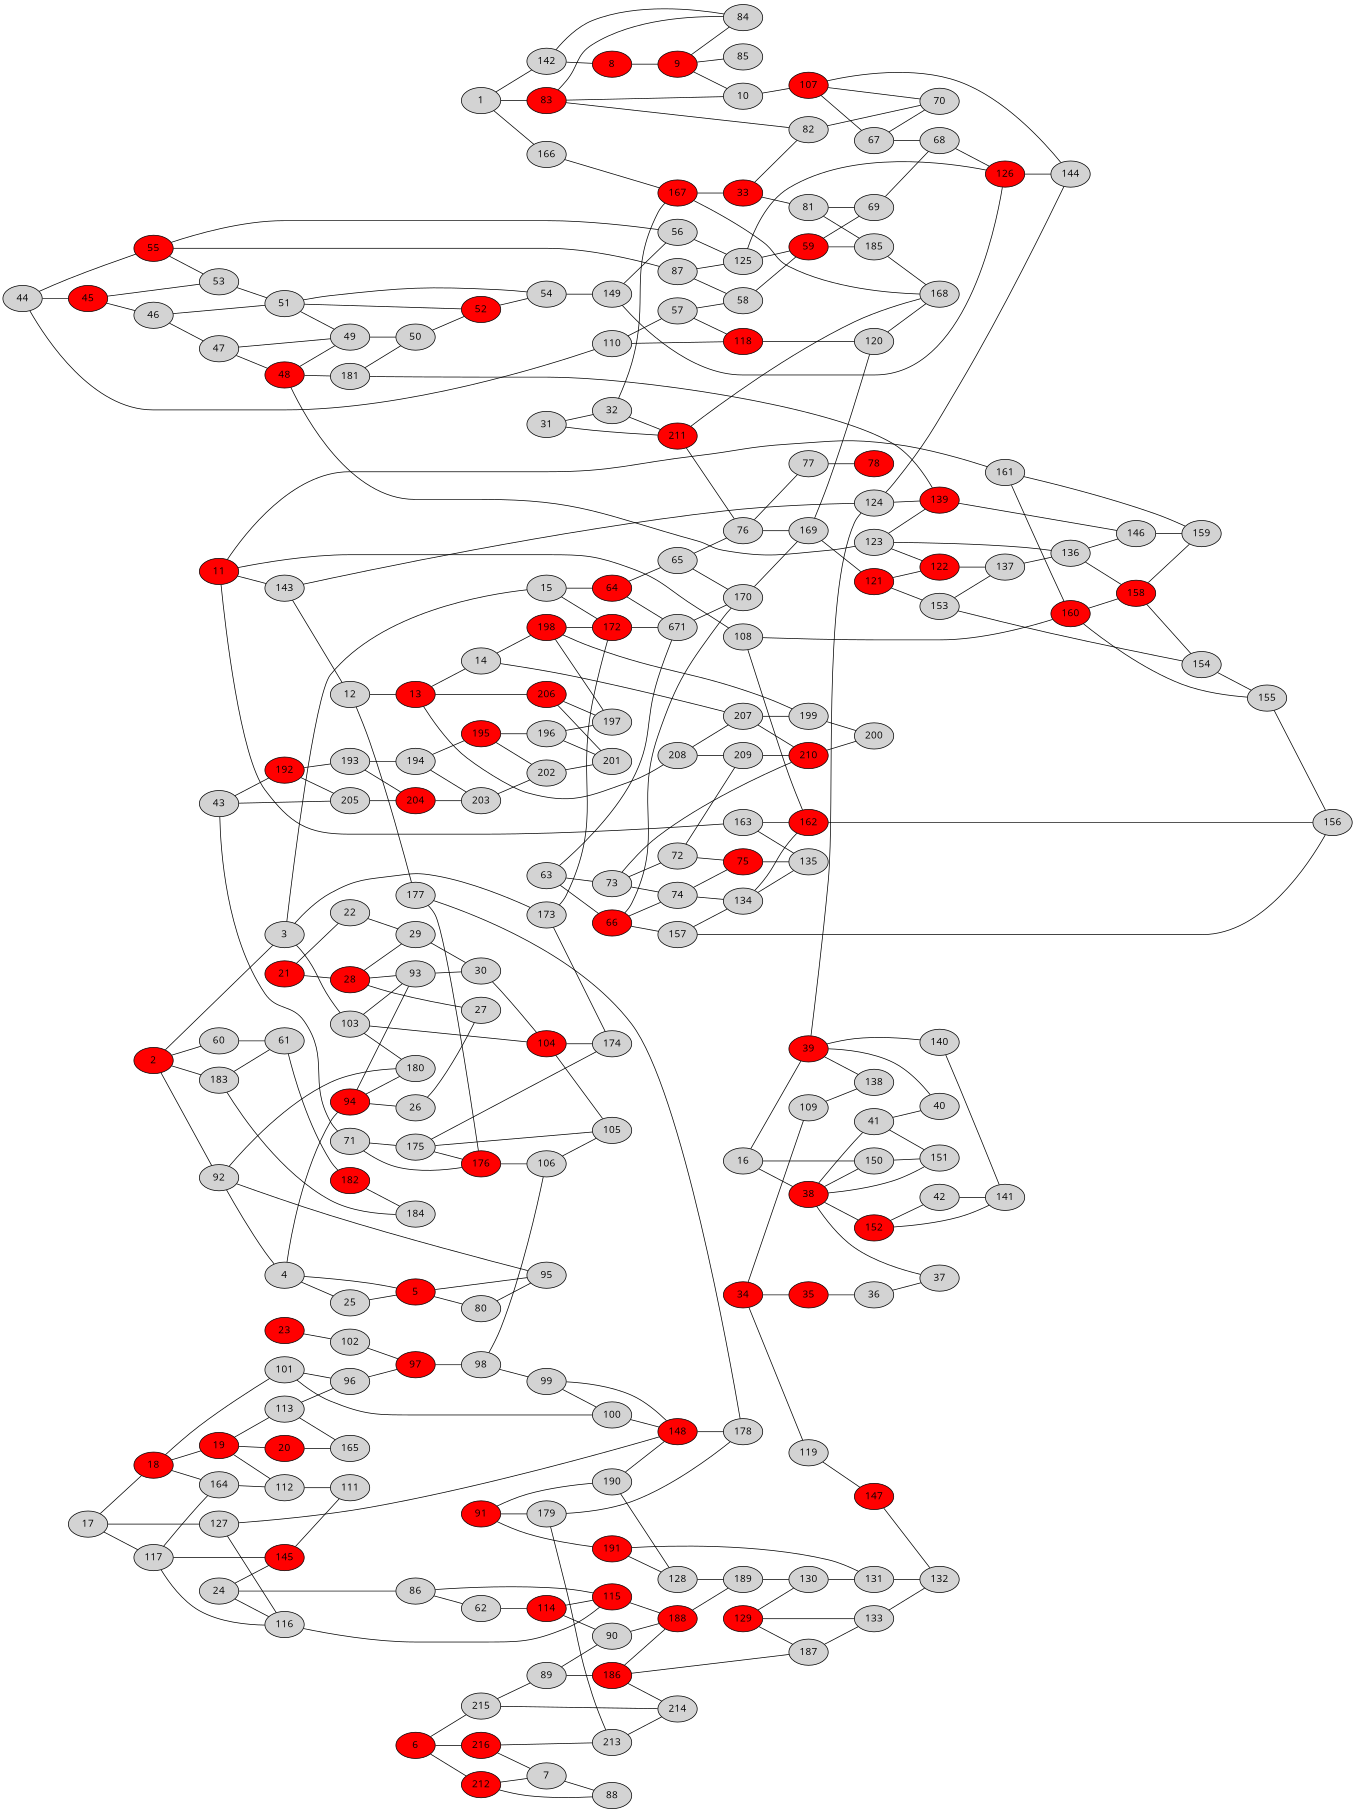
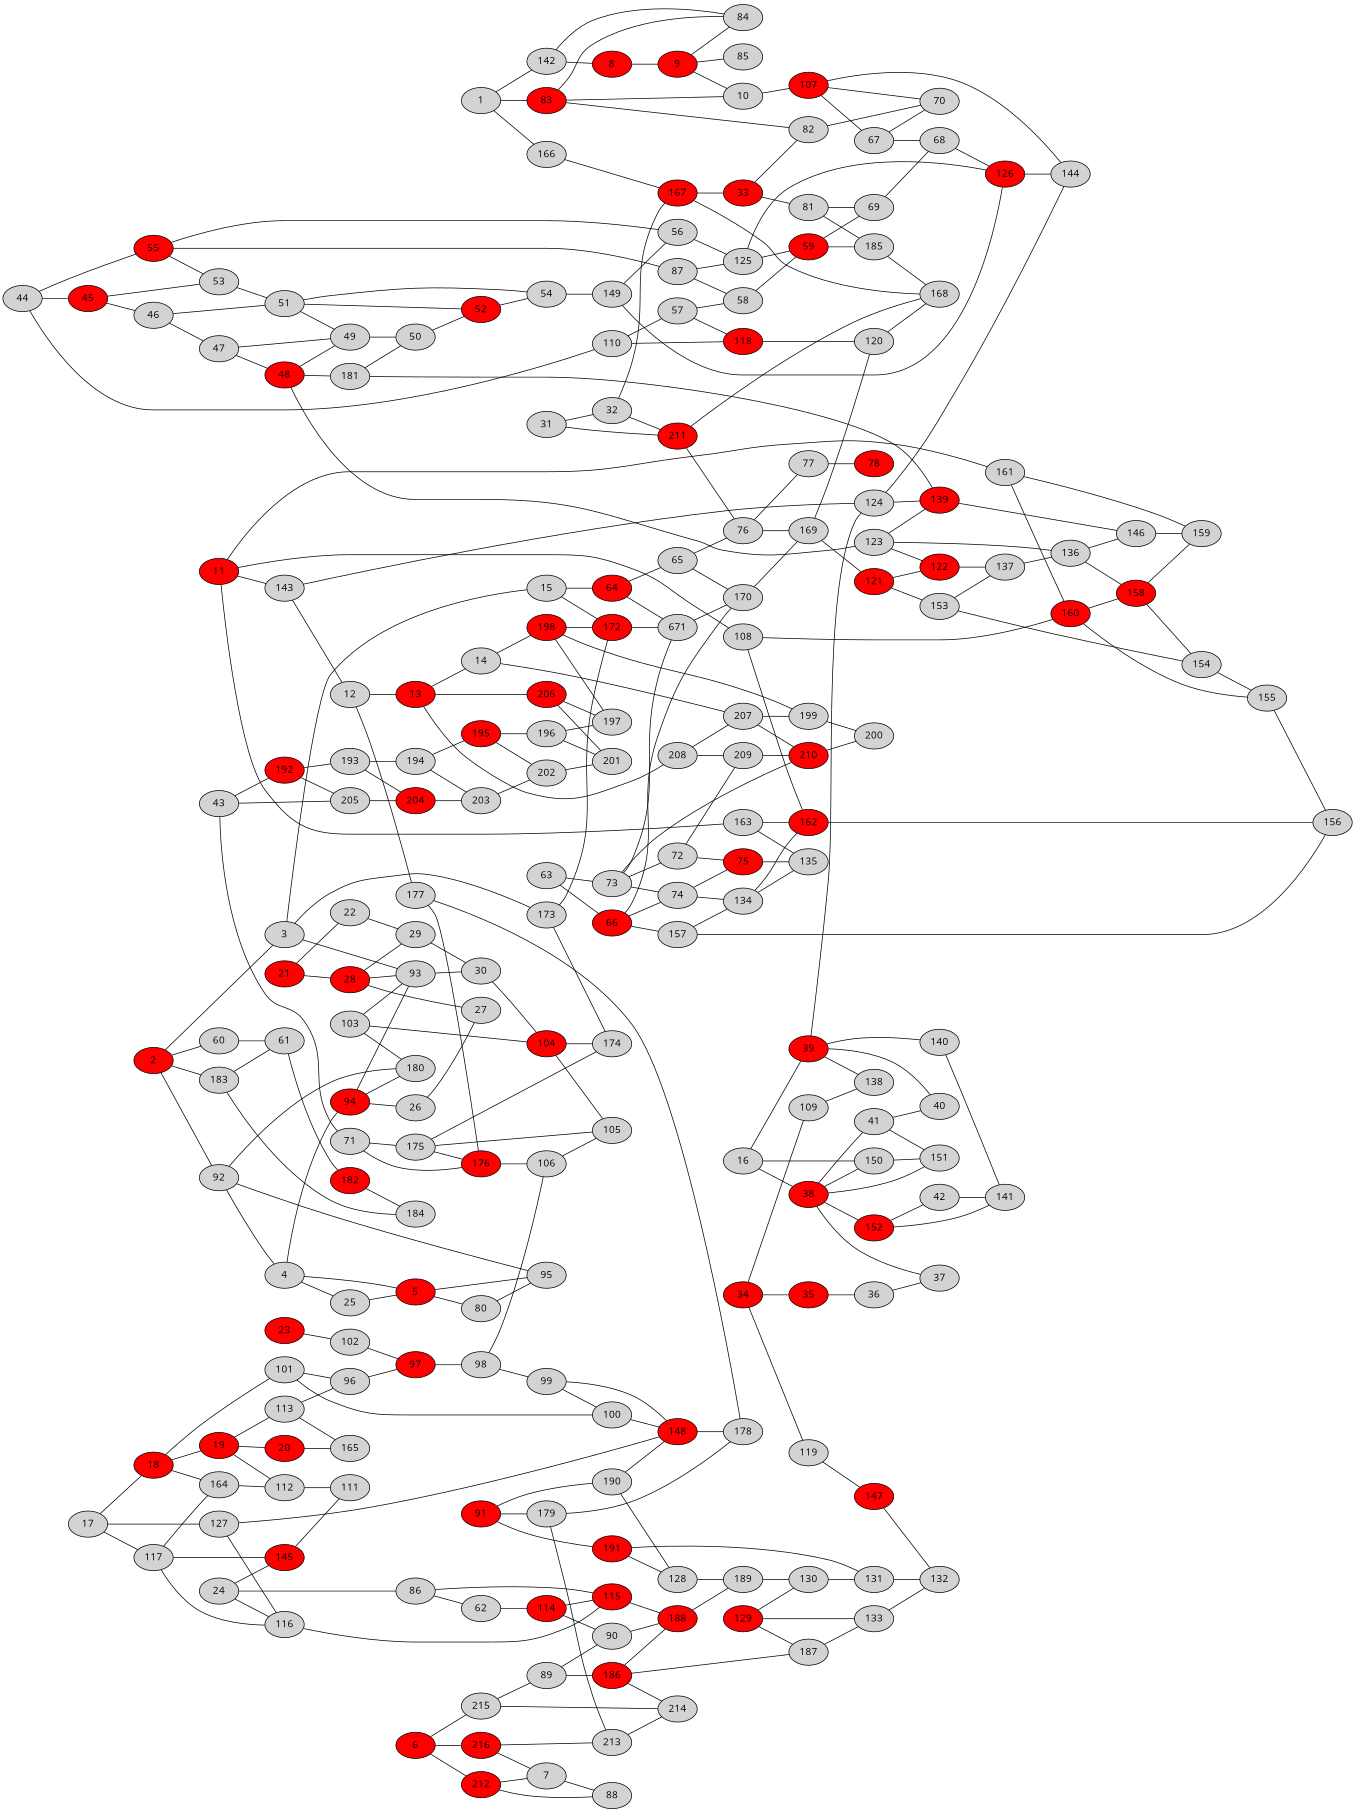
  graph {
    fontname="Open Sans"
    rankdir=LR
    node [fontname="Open Sans" style=filled]
    edge [fontname="Open Sans"]
    83 [fillcolor=red]
    1
    142
    166
    10
    84
    82
    8 [fillcolor=red]
    167 [fillcolor=red]
    107 [fillcolor=red]
    70
    9 [fillcolor=red]
    168
    33 [fillcolor=red]
    2 [fillcolor=red]
    183
    92
    3
    60
    61
    184
    4
    95
    180
    103
    173
    15
    182 [fillcolor=red]
    25
    5 [fillcolor=red]
    94 [fillcolor=red]
    93
    104 [fillcolor=red]
    172 [fillcolor=red]
    174
    64 [fillcolor=red]
    30
    105
    n39 [label=671]
    65
    80
    26
    27
    6 [fillcolor=red]
    215
    216 [fillcolor=red]
    212 [fillcolor=red]
    89
    214
    7
    213
    88
    90
    186 [fillcolor=red]
    85
    67
    144
    68
    11 [fillcolor=red]
    161
    163
    143
    108
    160 [fillcolor=red]
    159
    135
    162 [fillcolor=red]
    12
    124
    158 [fillcolor=red]
    155
    156
    13 [fillcolor=red]
    177
    139 [fillcolor=red]
    206 [fillcolor=red]
    208
    14
    176 [fillcolor=red]
    178
    197
    201
    207
    209
    198 [fillcolor=red]
    106
    199
    210 [fillcolor=red]
    200
    170
    76
    38 [fillcolor=red]
    16
    39 [fillcolor=red]
    150
    37
    41
    151
    152 [fillcolor=red]
    138
    140
    40
    42
    141
    18 [fillcolor=red]
    17
    117
    127
    19 [fillcolor=red]
    101
    164
    116
    145 [fillcolor=red]
    148 [fillcolor=red]
    20 [fillcolor=red]
    112
    113
    96
    100
    115 [fillcolor=red]
    111
    165
    97 [fillcolor=red]
    21 [fillcolor=red]
    22
    28 [fillcolor=red]
    29
    23 [fillcolor=red]
    102
    98
    24
    86
    62
    188 [fillcolor=red]
    114 [fillcolor=red]
    31
    32
    211 [fillcolor=red]
    77
    169
    81
    185
    69
    34 [fillcolor=red]
    119
    35 [fillcolor=red]
    109
    147 [fillcolor=red]
    36
    132
    146
    43
    71
    192 [fillcolor=red]
    205
    175
    193
    204 [fillcolor=red]
    194
    203
    44
    110
    45 [fillcolor=red]
    55 [fillcolor=red]
    57
    118 [fillcolor=red]
    46
    53
    56
    87
    58
    120
    47
    51
    125
    48 [fillcolor=red]
    49
    54
    52 [fillcolor=red]
    149
    123
    181
    50
    122 [fillcolor=red]
    136
    137
    126 [fillcolor=red]
    59 [fillcolor=red]
    63
    66 [fillcolor=red]
    73
    74
    157
    72
    75 [fillcolor=red]
    134
    78 [fillcolor=red]
    121 [fillcolor=red]
    153
    189
    187
    133
    130
    91 [fillcolor=red]
    190
    191 [fillcolor=red]
    179
    128
    131
    99
    154
    129 [fillcolor=red]
    195 [fillcolor=red]
    196
    202
    83 -- 10
    83 -- 84
    83 -- 82
    1 -- 83
    1 -- 142
    1 -- 166
    142 -- 84
    142 -- 8
    166 -- 167
    10 -- 107
    82 -- 70
    8 -- 9
    167 -- 168
    167 -- 33
    107 -- 70
    107 -- 67
    107 -- 144
    9 -- 10
    9 -- 84
    9 -- 85
    33 -- 82
    33 -- 81
    2 -- 183
    2 -- 92
    2 -- 3
    2 -- 60
    183 -- 61
    183 -- 184
    92 -- 4
    92 -- 95
    92 -- 180
-   3 -- 103
+   3 -- 93
    3 -- 173
    3 -- 15
    60 -- 61
    61 -- 182
    4 -- 25
    4 -- 5
    4 -- 94
    103 -- 180
    103 -- 93
    103 -- 104
    173 -- 172
    173 -- 174
    15 -- 172
    15 -- 64
    182 -- 184
    25 -- 5
    5 -- 95
    5 -- 80
    94 -- 180
    94 -- 93
    94 -- 26
    93 -- 30
    104 -- 174
    104 -- 105
    172 -- n39
    64 -- n39
    64 -- 65
    30 -- 104
    n39 -- 170
    65 -- 170
    65 -- 76
    80 -- 95
    26 -- 27
    6 -- 215
    6 -- 216
    6 -- 212
    215 -- 89
    215 -- 214
    216 -- 7
    216 -- 213
    212 -- 7
    212 -- 88
    89 -- 90
    89 -- 186
    7 -- 88
    213 -- 214
    90 -- 188
    186 -- 214
    186 -- 188
    186 -- 187
    67 -- 70
    67 -- 68
    68 -- 126
    11 -- 161
    11 -- 163
    11 -- 143
    11 -- 108
    161 -- 160
    161 -- 159
    163 -- 135
    163 -- 162
    143 -- 12
    143 -- 124
    108 -- 160
    108 -- 162
    160 -- 158
    160 -- 155
    162 -- 156
    12 -- 13
    12 -- 177
    124 -- 144
    124 -- 139
    158 -- 159
    158 -- 154
    155 -- 156
    13 -- 206
    13 -- 208
    13 -- 14
    177 -- 176
    177 -- 178
    139 -- 146
    206 -- 197
    206 -- 201
    208 -- 207
    208 -- 209
    14 -- 207
    14 -- 198
    176 -- 106
    207 -- 199
    207 -- 210
    209 -- 210
    198 -- 172
    198 -- 197
    198 -- 199
    106 -- 105
    199 -- 200
    210 -- 200
    170 -- 169
    76 -- 77
    76 -- 169
    38 -- 150
    38 -- 37
    38 -- 41
    38 -- 151
    38 -- 152
    16 -- 38
    16 -- 39
    16 -- 150
    39 -- 124
    39 -- 138
    39 -- 140
    39 -- 40
    150 -- 151
    41 -- 151
    41 -- 40
    152 -- 42
    152 -- 141
    140 -- 141
    42 -- 141
    18 -- 19
    18 -- 101
    18 -- 164
    17 -- 18
    17 -- 117
    17 -- 127
    117 -- 164
    117 -- 116
    117 -- 145
    127 -- 116
    127 -- 148
    19 -- 20
    19 -- 112
    19 -- 113
    101 -- 96
    101 -- 100
    164 -- 112
    116 -- 115
    145 -- 111
    148 -- 178
    20 -- 165
    112 -- 111
    113 -- 96
    113 -- 165
    96 -- 97
    100 -- 148
    115 -- 188
    97 -- 98
    21 -- 22
    21 -- 28
    22 -- 29
    28 -- 93
    28 -- 27
    28 -- 29
    29 -- 30
    23 -- 102
    102 -- 97
    98 -- 106
    98 -- 99
    24 -- 116
    24 -- 145
    24 -- 86
    86 -- 115
    86 -- 62
    62 -- 114
    188 -- 189
    114 -- 90
    114 -- 115
    31 -- 32
    31 -- 211
    32 -- 167
    32 -- 211
    211 -- 168
    211 -- 76
    77 -- 78
    169 -- 120
    169 -- 121
    81 -- 185
    81 -- 69
    185 -- 168
    69 -- 68
    34 -- 119
    34 -- 35
    34 -- 109
    119 -- 147
    35 -- 36
    109 -- 138
    147 -- 132
    36 -- 37
    146 -- 159
    43 -- 71
    43 -- 192
    43 -- 205
    71 -- 176
    71 -- 175
    192 -- 205
    192 -- 193
    205 -- 204
    175 -- 174
    175 -- 105
    175 -- 176
    193 -- 204
    193 -- 194
    204 -- 203
    194 -- 203
    194 -- 195
    203 -- 202
    44 -- 110
    44 -- 45
    44 -- 55
    110 -- 57
    110 -- 118
    45 -- 46
    45 -- 53
    55 -- 53
    55 -- 56
    55 -- 87
    57 -- 118
    57 -- 58
    118 -- 120
    46 -- 47
    46 -- 51
    53 -- 51
    56 -- 125
    87 -- 58
    87 -- 125
    58 -- 59
    120 -- 168
    47 -- 48
    47 -- 49
    51 -- 49
    51 -- 54
    51 -- 52
    125 -- 126
    125 -- 59
    48 -- 49
    48 -- 123
    48 -- 181
    49 -- 50
    54 -- 149
    52 -- 54
    149 -- 56
    149 -- 126
    123 -- 139
    123 -- 122
    123 -- 136
    181 -- 139
    181 -- 50
    50 -- 52
    122 -- 137
    136 -- 158
    136 -- 146
    137 -- 136
    126 -- 144
    59 -- 185
    59 -- 69
-   63 -- n39
+   73 -- n39
    63 -- 66
    63 -- 73
    66 -- 170
    66 -- 74
    66 -- 157
    73 -- 210
    73 -- 74
    73 -- 72
    74 -- 75
    74 -- 134
    157 -- 156
    157 -- 134
    72 -- 209
    72 -- 75
    75 -- 135
    134 -- 135
    134 -- 162
    121 -- 122
    121 -- 153
    153 -- 137
    153 -- 154
    189 -- 130
    187 -- 133
    133 -- 132
    130 -- 131
    91 -- 190
    91 -- 191
    91 -- 179
    190 -- 148
    190 -- 128
    191 -- 128
    191 -- 131
    179 -- 213
    179 -- 178
    128 -- 189
    131 -- 132
    99 -- 148
    99 -- 100
    154 -- 155
    129 -- 187
    129 -- 133
    129 -- 130
    195 -- 196
    195 -- 202
    196 -- 197
    196 -- 201
    202 -- 201
  }
